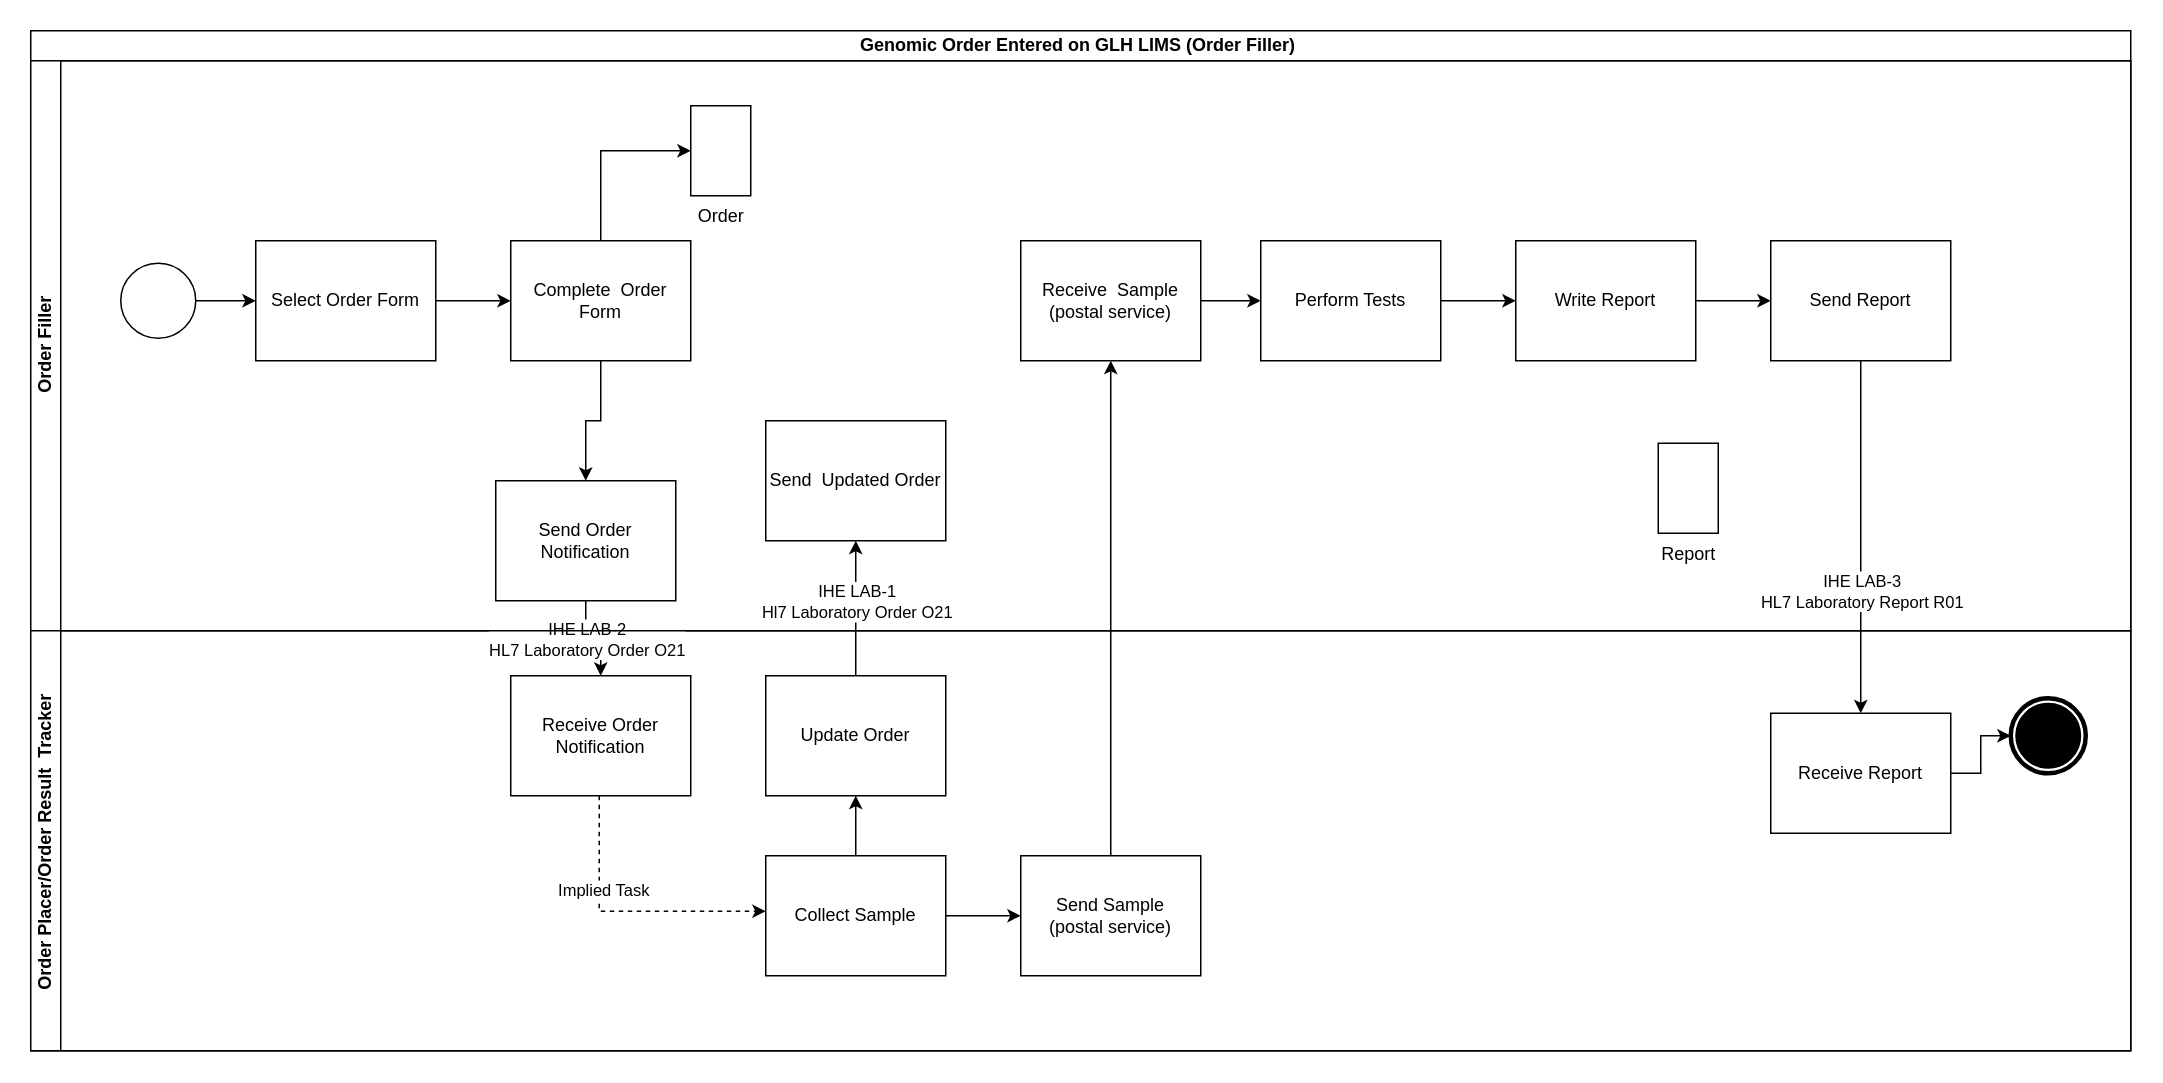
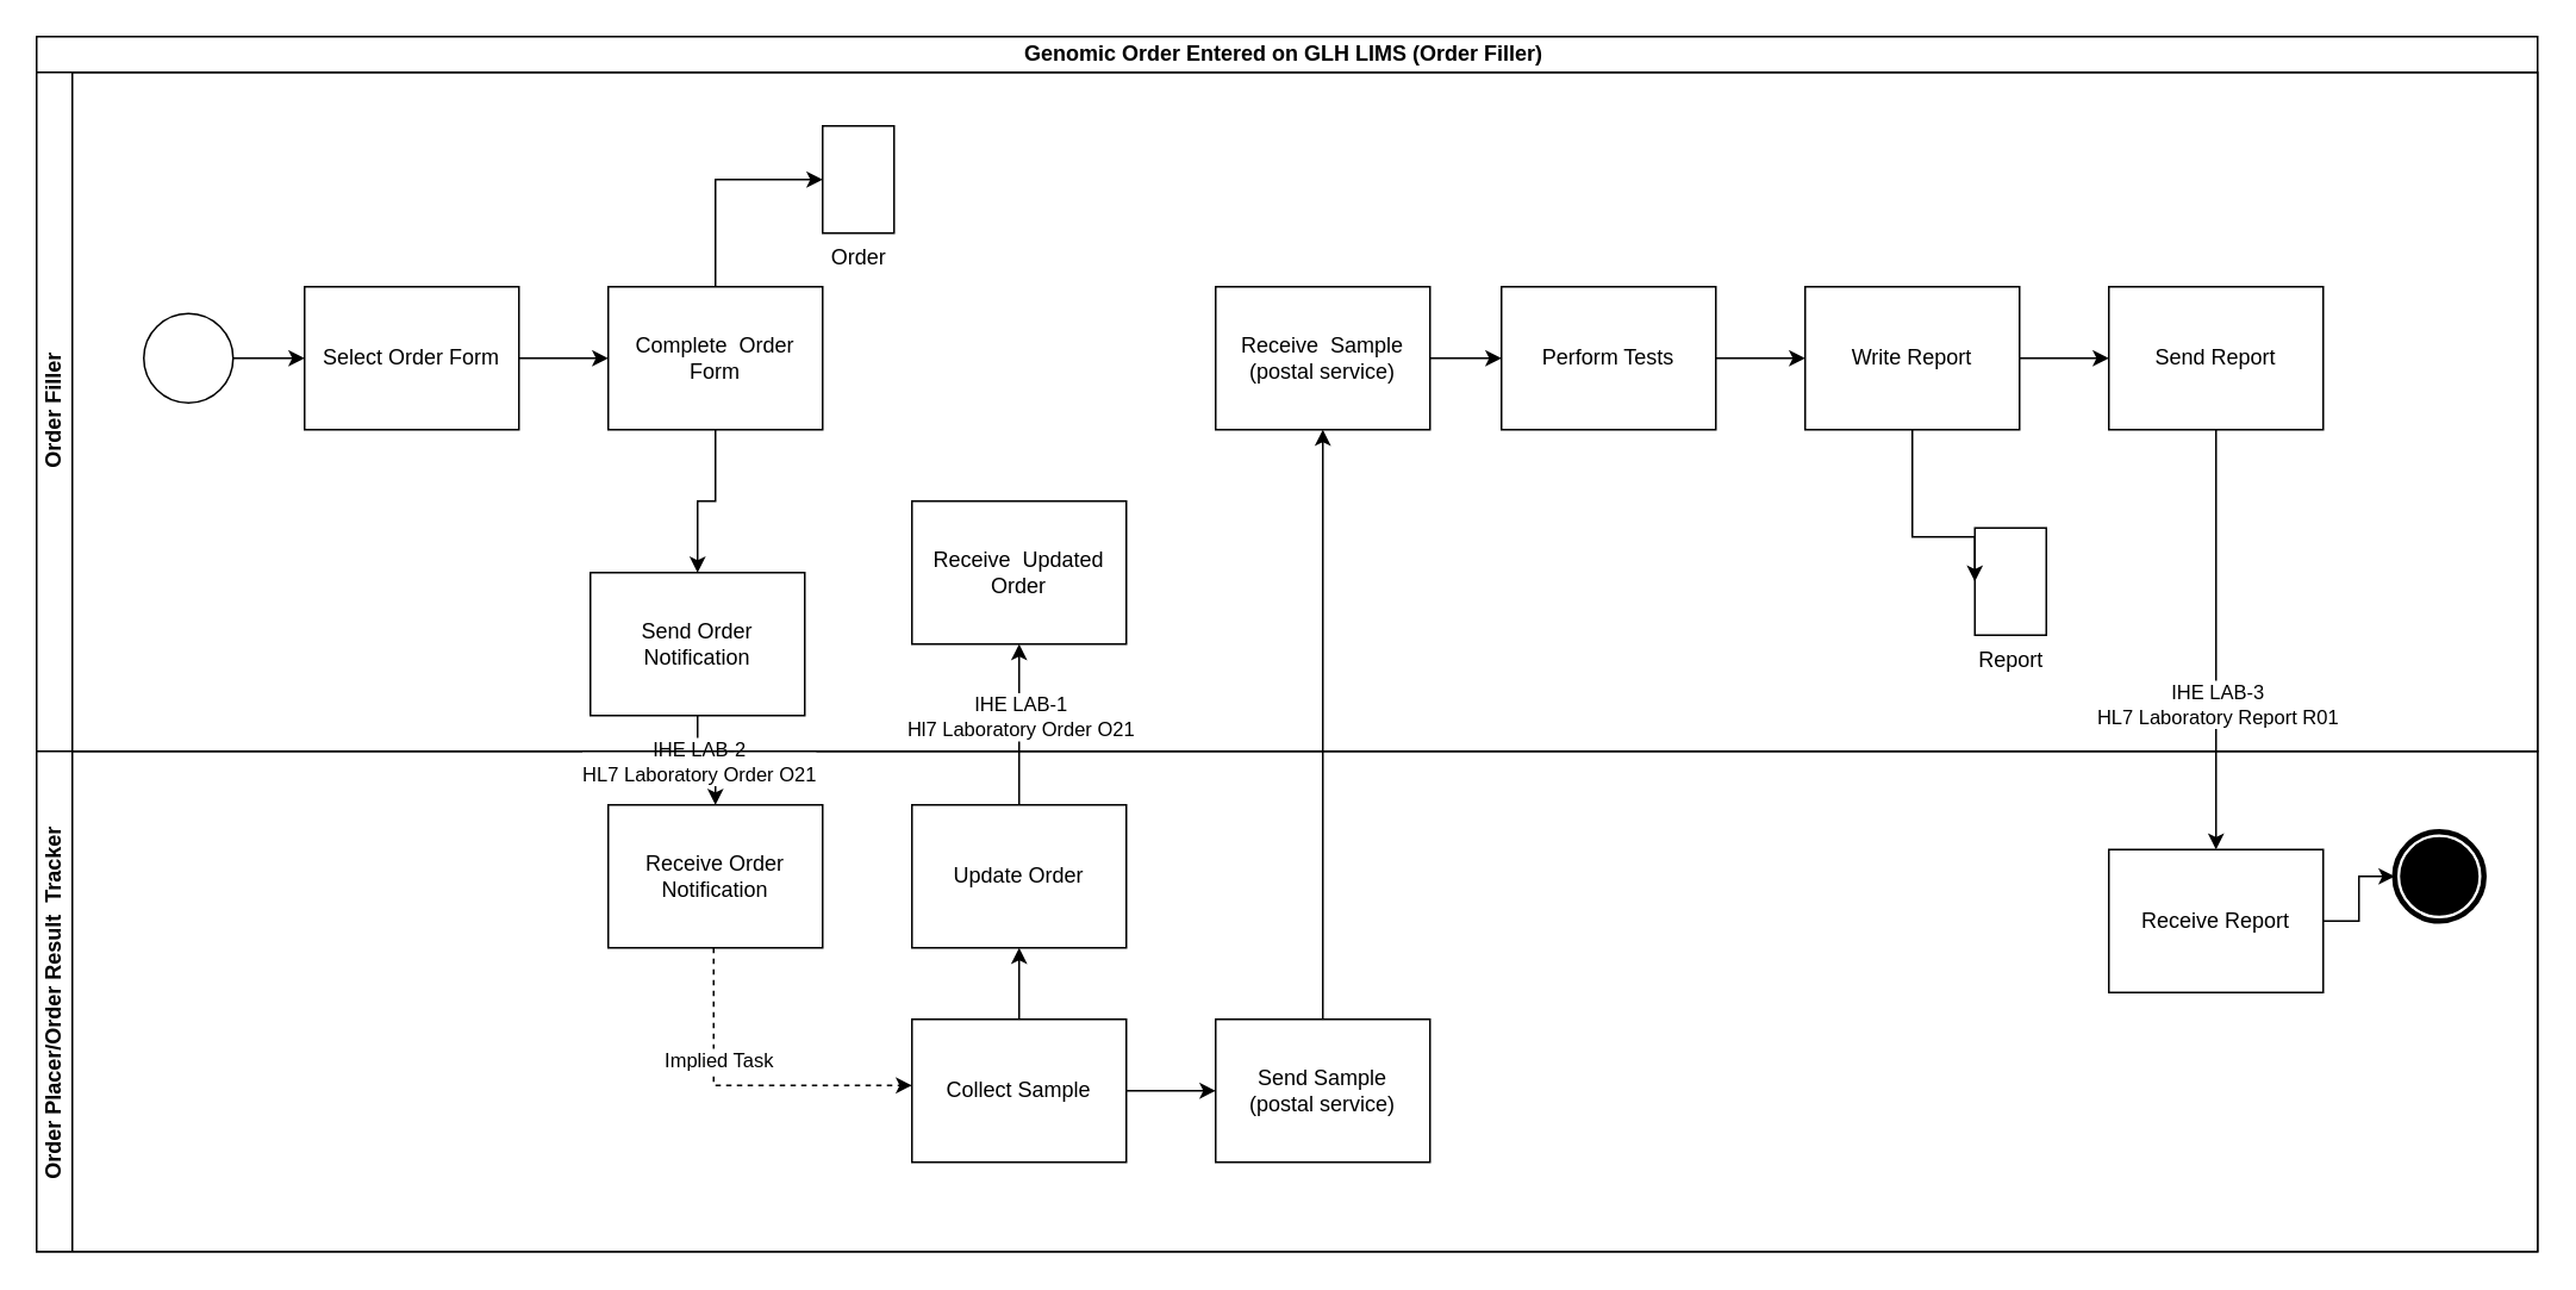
  <mxCell id="0" />
  <mxCell id="1" parent="0" />
  <mxCell id="2" value="Genomic Order Entered on GLH LIMS (Order Filler)&amp;nbsp;" style="swimlane;html=1;childLayout=stackLayout;resizeParent=1;resizeParentMax=0;horizontal=1;startSize=20;horizontalStack=0;whiteSpace=wrap;" vertex="1" parent="1"><mxGeometry x="20" y="20" width="1400" height="680" as="geometry" /></mxCell>
  <mxCell id="3" value="Order Filler" style="swimlane;html=1;startSize=20;horizontal=0;" vertex="1" parent="2"><mxGeometry y="20" width="1400" height="380" as="geometry" /></mxCell>
  <mxCell id="4" value="" style="edgeStyle=orthogonalEdgeStyle;rounded=0;orthogonalLoop=1;jettySize=auto;html=1;entryX=0;entryY=0.5;entryDx=0;entryDy=0;entryPerimeter=0;" edge="1" parent="3" source="5" target="7"><mxGeometry relative="1" as="geometry"><mxPoint x="155" y="160" as="targetPoint" /></mxGeometry></mxCell>
  <mxCell id="5" value="" style="points=[[0.145,0.145,0],[0.5,0,0],[0.855,0.145,0],[1,0.5,0],[0.855,0.855,0],[0.5,1,0],[0.145,0.855,0],[0,0.5,0]];shape=mxgraph.bpmn.event;html=1;verticalLabelPosition=bottom;labelBackgroundColor=#ffffff;verticalAlign=top;align=center;perimeter=ellipsePerimeter;outlineConnect=0;aspect=fixed;outline=standard;symbol=general;" vertex="1" parent="3"><mxGeometry x="60" y="135" width="50" height="50" as="geometry" /></mxCell>
  <mxCell id="6" style="edgeStyle=orthogonalEdgeStyle;rounded=0;orthogonalLoop=1;jettySize=auto;html=1;" edge="1" parent="3" source="7" target="8"><mxGeometry relative="1" as="geometry" /></mxCell>
  <mxCell id="7" value="Select Order Form" style="points=[[0.25,0,0],[0.5,0,0],[0.75,0,0],[1,0.25,0],[1,0.5,0],[1,0.75,0],[0.75,1,0],[0.5,1,0],[0.25,1,0],[0,0.75,0],[0,0.5,0],[0,0.25,0]];shape=mxgraph.bpmn.task2;whiteSpace=wrap;rectStyle=rounded;size=10;html=1;container=1;expand=0;collapsible=0;taskMarker=user;" vertex="1" parent="3"><mxGeometry x="150" y="120" width="120" height="80" as="geometry" /></mxCell>
  <mxCell id="8" value="Complete&amp;nbsp; Order Form" style="points=[[0.25,0,0],[0.5,0,0],[0.75,0,0],[1,0.25,0],[1,0.5,0],[1,0.75,0],[0.75,1,0],[0.5,1,0],[0.25,1,0],[0,0.75,0],[0,0.5,0],[0,0.25,0]];shape=mxgraph.bpmn.task2;whiteSpace=wrap;rectStyle=rounded;size=10;html=1;container=1;expand=0;collapsible=0;taskMarker=user;" vertex="1" parent="3"><mxGeometry x="320" y="120" width="120" height="80" as="geometry" /></mxCell>
  <mxCell id="9" value="Send Order Notification" style="points=[[0.25,0,0],[0.5,0,0],[0.75,0,0],[1,0.25,0],[1,0.5,0],[1,0.75,0],[0.75,1,0],[0.5,1,0],[0.25,1,0],[0,0.75,0],[0,0.5,0],[0,0.25,0]];shape=mxgraph.bpmn.task2;whiteSpace=wrap;rectStyle=rounded;size=10;html=1;container=1;expand=0;collapsible=0;taskMarker=send;" vertex="1" parent="3"><mxGeometry x="310" y="280" width="120" height="80" as="geometry" /></mxCell>
  <mxCell id="10" style="edgeStyle=orthogonalEdgeStyle;rounded=0;orthogonalLoop=1;jettySize=auto;html=1;entryX=0.5;entryY=0;entryDx=0;entryDy=0;entryPerimeter=0;" edge="1" parent="3" source="8" target="9"><mxGeometry relative="1" as="geometry" /></mxCell>
  <mxCell id="11" value="Order" style="shape=mxgraph.bpmn.data2;labelPosition=center;verticalLabelPosition=bottom;align=center;verticalAlign=top;size=15;html=1;bpmnTransferType=output;" vertex="1" parent="3"><mxGeometry x="440" y="30" width="40" height="60" as="geometry" /></mxCell>
  <mxCell id="12" style="edgeStyle=orthogonalEdgeStyle;rounded=0;orthogonalLoop=1;jettySize=auto;html=1;entryX=0;entryY=0.5;entryDx=0;entryDy=0;entryPerimeter=0;" edge="1" parent="3" source="8" target="11"><mxGeometry relative="1" as="geometry" /></mxCell>
- <mxCell id="13" value="Send&amp;nbsp; Updated Order" style="points=[[0.25,0,0],[0.5,0,0],[0.75,0,0],[1,0.25,0],[1,0.5,0],[1,0.75,0],[0.75,1,0],[0.5,1,0],[0.25,1,0],[0,0.75,0],[0,0.5,0],[0,0.25,0]];shape=mxgraph.bpmn.task2;whiteSpace=wrap;rectStyle=rounded;size=10;html=1;container=1;expand=0;collapsible=0;taskMarker=receive;" vertex="1" parent="3"><mxGeometry x="490" y="240" width="120" height="80" as="geometry" /></mxCell>
+ <mxCell id="13" value="Receive&amp;nbsp; Updated Order" style="points=[[0.25,0,0],[0.5,0,0],[0.75,0,0],[1,0.25,0],[1,0.5,0],[1,0.75,0],[0.75,1,0],[0.5,1,0],[0.25,1,0],[0,0.75,0],[0,0.5,0],[0,0.25,0]];shape=mxgraph.bpmn.task2;whiteSpace=wrap;rectStyle=rounded;size=10;html=1;container=1;expand=0;collapsible=0;taskMarker=receive;" vertex="1" parent="3"><mxGeometry x="490" y="240" width="120" height="80" as="geometry" /></mxCell>
  <mxCell id="14" value="Receive&amp;nbsp; Sample&lt;br&gt;(postal service)" style="points=[[0.25,0,0],[0.5,0,0],[0.75,0,0],[1,0.25,0],[1,0.5,0],[1,0.75,0],[0.75,1,0],[0.5,1,0],[0.25,1,0],[0,0.75,0],[0,0.5,0],[0,0.25,0]];shape=mxgraph.bpmn.task2;whiteSpace=wrap;rectStyle=rounded;size=10;html=1;container=1;expand=0;collapsible=0;taskMarker=receive;" vertex="1" parent="3"><mxGeometry x="660" y="120" width="120" height="80" as="geometry" /></mxCell>
  <mxCell id="15" value="Perform Tests" style="points=[[0.25,0,0],[0.5,0,0],[0.75,0,0],[1,0.25,0],[1,0.5,0],[1,0.75,0],[0.75,1,0],[0.5,1,0],[0.25,1,0],[0,0.75,0],[0,0.5,0],[0,0.25,0]];shape=mxgraph.bpmn.task2;whiteSpace=wrap;rectStyle=rounded;size=10;html=1;container=1;expand=0;collapsible=0;taskMarker=user;" vertex="1" parent="3"><mxGeometry x="820" y="120" width="120" height="80" as="geometry" /></mxCell>
  <mxCell id="16" style="edgeStyle=orthogonalEdgeStyle;rounded=0;orthogonalLoop=1;jettySize=auto;html=1;entryX=0;entryY=0.5;entryDx=0;entryDy=0;entryPerimeter=0;" edge="1" parent="3" source="14" target="15"><mxGeometry relative="1" as="geometry" /></mxCell>
  <mxCell id="17" value="Write Report" style="points=[[0.25,0,0],[0.5,0,0],[0.75,0,0],[1,0.25,0],[1,0.5,0],[1,0.75,0],[0.75,1,0],[0.5,1,0],[0.25,1,0],[0,0.75,0],[0,0.5,0],[0,0.25,0]];shape=mxgraph.bpmn.task2;whiteSpace=wrap;rectStyle=rounded;size=10;html=1;container=1;expand=0;collapsible=0;taskMarker=user;" vertex="1" parent="3"><mxGeometry x="990" y="120" width="120" height="80" as="geometry" /></mxCell>
  <mxCell id="18" style="edgeStyle=orthogonalEdgeStyle;rounded=0;orthogonalLoop=1;jettySize=auto;html=1;entryX=0;entryY=0.5;entryDx=0;entryDy=0;entryPerimeter=0;" edge="1" parent="3" source="15" target="17"><mxGeometry relative="1" as="geometry" /></mxCell>
  <mxCell id="19" value="Send Report" style="points=[[0.25,0,0],[0.5,0,0],[0.75,0,0],[1,0.25,0],[1,0.5,0],[1,0.75,0],[0.75,1,0],[0.5,1,0],[0.25,1,0],[0,0.75,0],[0,0.5,0],[0,0.25,0]];shape=mxgraph.bpmn.task2;whiteSpace=wrap;rectStyle=rounded;size=10;html=1;container=1;expand=0;collapsible=0;taskMarker=send;" vertex="1" parent="3"><mxGeometry x="1160" y="120" width="120" height="80" as="geometry" /></mxCell>
  <mxCell id="20" style="edgeStyle=orthogonalEdgeStyle;rounded=0;orthogonalLoop=1;jettySize=auto;html=1;entryX=0;entryY=0.5;entryDx=0;entryDy=0;entryPerimeter=0;" edge="1" parent="3" source="17" target="19"><mxGeometry relative="1" as="geometry" /></mxCell>
  <mxCell id="21" value="Report" style="shape=mxgraph.bpmn.data2;labelPosition=center;verticalLabelPosition=bottom;align=center;verticalAlign=top;size=15;html=1;bpmnTransferType=output;" vertex="1" parent="3"><mxGeometry x="1085" y="255" width="40" height="60" as="geometry" /></mxCell>
+ <mxCell id="22" style="edgeStyle=orthogonalEdgeStyle;rounded=0;orthogonalLoop=1;jettySize=auto;html=1;entryX=0;entryY=0.5;entryDx=0;entryDy=0;entryPerimeter=0;" edge="1" parent="3" source="17" target="21"><mxGeometry relative="1" as="geometry"><Array as="points"><mxPoint x="1050" y="260" /></Array></mxGeometry></mxCell>
  <mxCell id="23" style="edgeStyle=orthogonalEdgeStyle;rounded=0;orthogonalLoop=1;jettySize=auto;html=1;" edge="1" parent="2" source="9" target="28"><mxGeometry relative="1" as="geometry" /></mxCell>
  <mxCell id="24" value="IHE LAB-2&lt;br&gt;HL7 Laboratory Order O21" style="edgeLabel;html=1;align=center;verticalAlign=middle;resizable=0;points=[];" connectable="0" vertex="1" parent="23"><mxGeometry x="-0.178" relative="1" as="geometry"><mxPoint as="offset" /></mxGeometry></mxCell>
  <mxCell id="25" style="edgeStyle=orthogonalEdgeStyle;rounded=0;orthogonalLoop=1;jettySize=auto;html=1;entryX=0.5;entryY=1;entryDx=0;entryDy=0;entryPerimeter=0;" edge="1" parent="2" source="32" target="13"><mxGeometry relative="1" as="geometry" /></mxCell>
  <mxCell id="26" value="IHE LAB-1&lt;br&gt;Hl7 Laboratory Order O21" style="edgeLabel;html=1;align=center;verticalAlign=middle;resizable=0;points=[];" connectable="0" vertex="1" parent="25"><mxGeometry x="-0.133" relative="1" as="geometry"><mxPoint y="-11" as="offset" /></mxGeometry></mxCell>
  <mxCell id="27" value="Order Placer/Order Result&amp;nbsp; Tracker&amp;nbsp;" style="swimlane;html=1;startSize=20;horizontal=0;" vertex="1" parent="2"><mxGeometry y="400" width="1400" height="280" as="geometry" /></mxCell>
  <mxCell id="28" value="Receive Order&lt;br&gt;Notification" style="points=[[0.25,0,0],[0.5,0,0],[0.75,0,0],[1,0.25,0],[1,0.5,0],[1,0.75,0],[0.75,1,0],[0.5,1,0],[0.25,1,0],[0,0.75,0],[0,0.5,0],[0,0.25,0]];shape=mxgraph.bpmn.task2;whiteSpace=wrap;rectStyle=rounded;size=10;html=1;container=1;expand=0;collapsible=0;taskMarker=receive;" vertex="1" parent="27"><mxGeometry x="320" y="30" width="120" height="80" as="geometry" /></mxCell>
  <mxCell id="29" value="Collect Sample" style="points=[[0.25,0,0],[0.5,0,0],[0.75,0,0],[1,0.25,0],[1,0.5,0],[1,0.75,0],[0.75,1,0],[0.5,1,0],[0.25,1,0],[0,0.75,0],[0,0.5,0],[0,0.25,0]];shape=mxgraph.bpmn.task2;whiteSpace=wrap;rectStyle=rounded;size=10;html=1;container=1;expand=0;collapsible=0;taskMarker=user;" vertex="1" parent="27"><mxGeometry x="490" y="150" width="120" height="80" as="geometry" /></mxCell>
  <mxCell id="30" style="edgeStyle=orthogonalEdgeStyle;rounded=0;orthogonalLoop=1;jettySize=auto;html=1;dashed=1;" edge="1" parent="27" source="28" target="29"><mxGeometry relative="1" as="geometry"><mxPoint x="379.04" y="100" as="sourcePoint" /><mxPoint x="490.0" y="187.04" as="targetPoint" /><Array as="points"><mxPoint x="379" y="187" /></Array></mxGeometry></mxCell>
  <mxCell id="31" value="Implied Task" style="edgeLabel;html=1;align=center;verticalAlign=middle;resizable=0;points=[];" connectable="0" vertex="1" parent="30"><mxGeometry x="-0.34" y="2" relative="1" as="geometry"><mxPoint as="offset" /></mxGeometry></mxCell>
  <mxCell id="32" value="Update Order" style="points=[[0.25,0,0],[0.5,0,0],[0.75,0,0],[1,0.25,0],[1,0.5,0],[1,0.75,0],[0.75,1,0],[0.5,1,0],[0.25,1,0],[0,0.75,0],[0,0.5,0],[0,0.25,0]];shape=mxgraph.bpmn.task2;whiteSpace=wrap;rectStyle=rounded;size=10;html=1;container=1;expand=0;collapsible=0;taskMarker=send;" vertex="1" parent="27"><mxGeometry x="490" y="30" width="120" height="80" as="geometry" /></mxCell>
  <mxCell id="33" style="edgeStyle=orthogonalEdgeStyle;rounded=0;orthogonalLoop=1;jettySize=auto;html=1;entryX=0.5;entryY=1;entryDx=0;entryDy=0;entryPerimeter=0;" edge="1" parent="27" source="29" target="32"><mxGeometry relative="1" as="geometry" /></mxCell>
  <mxCell id="34" value="Send Sample&lt;br&gt;(postal service)" style="points=[[0.25,0,0],[0.5,0,0],[0.75,0,0],[1,0.25,0],[1,0.5,0],[1,0.75,0],[0.75,1,0],[0.5,1,0],[0.25,1,0],[0,0.75,0],[0,0.5,0],[0,0.25,0]];shape=mxgraph.bpmn.task2;whiteSpace=wrap;rectStyle=rounded;size=10;html=1;container=1;expand=0;collapsible=0;taskMarker=send;" vertex="1" parent="27"><mxGeometry x="660" y="150" width="120" height="80" as="geometry" /></mxCell>
  <mxCell id="35" style="edgeStyle=orthogonalEdgeStyle;rounded=0;orthogonalLoop=1;jettySize=auto;html=1;entryX=0;entryY=0.5;entryDx=0;entryDy=0;entryPerimeter=0;exitX=1;exitY=0.5;exitDx=0;exitDy=0;exitPerimeter=0;" edge="1" parent="27" source="29" target="34"><mxGeometry relative="1" as="geometry"><mxPoint x="610" y="-220" as="sourcePoint" /></mxGeometry></mxCell>
  <mxCell id="36" value="Receive Report" style="points=[[0.25,0,0],[0.5,0,0],[0.75,0,0],[1,0.25,0],[1,0.5,0],[1,0.75,0],[0.75,1,0],[0.5,1,0],[0.25,1,0],[0,0.75,0],[0,0.5,0],[0,0.25,0]];shape=mxgraph.bpmn.task2;whiteSpace=wrap;rectStyle=rounded;size=10;html=1;container=1;expand=0;collapsible=0;taskMarker=receive;" vertex="1" parent="27"><mxGeometry x="1160" y="55" width="120" height="80" as="geometry" /></mxCell>
  <mxCell id="37" value="" style="points=[[0.145,0.145,0],[0.5,0,0],[0.855,0.145,0],[1,0.5,0],[0.855,0.855,0],[0.5,1,0],[0.145,0.855,0],[0,0.5,0]];shape=mxgraph.bpmn.event;html=1;verticalLabelPosition=bottom;labelBackgroundColor=#ffffff;verticalAlign=top;align=center;perimeter=ellipsePerimeter;outlineConnect=0;aspect=fixed;outline=end;symbol=terminate;" vertex="1" parent="27"><mxGeometry x="1320" y="45" width="50" height="50" as="geometry" /></mxCell>
  <mxCell id="38" style="edgeStyle=orthogonalEdgeStyle;rounded=0;orthogonalLoop=1;jettySize=auto;html=1;" edge="1" parent="27" source="36" target="37"><mxGeometry relative="1" as="geometry" /></mxCell>
  <mxCell id="39" style="edgeStyle=orthogonalEdgeStyle;rounded=0;orthogonalLoop=1;jettySize=auto;html=1;" edge="1" parent="2" source="34" target="14"><mxGeometry relative="1" as="geometry" /></mxCell>
  <mxCell id="40" style="edgeStyle=orthogonalEdgeStyle;rounded=0;orthogonalLoop=1;jettySize=auto;html=1;" edge="1" parent="2" source="19" target="36"><mxGeometry relative="1" as="geometry" /></mxCell>
  <mxCell id="41" value="IHE LAB-3&lt;br&gt;HL7 Laboratory Report R01" style="edgeLabel;html=1;align=center;verticalAlign=middle;resizable=0;points=[];" connectable="0" vertex="1" parent="40"><mxGeometry x="0.038" y="1" relative="1" as="geometry"><mxPoint x="-1" y="31" as="offset" /></mxGeometry></mxCell>
